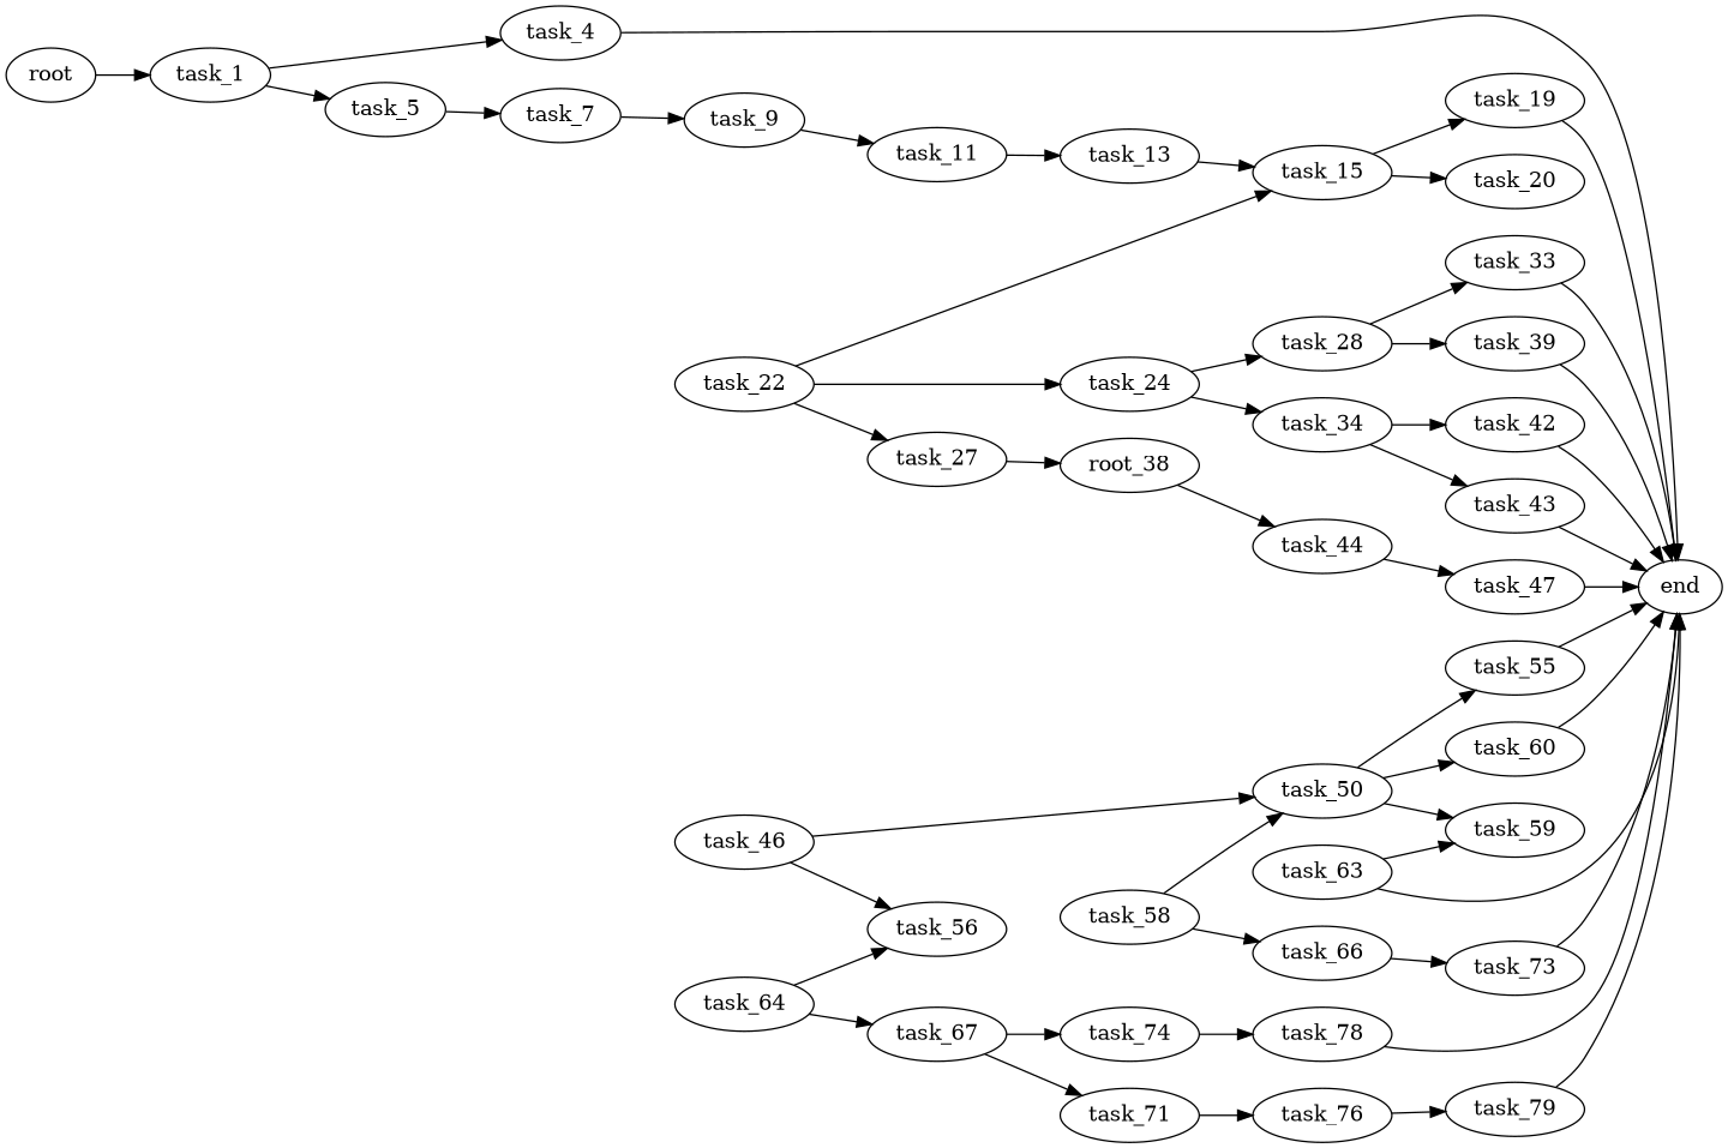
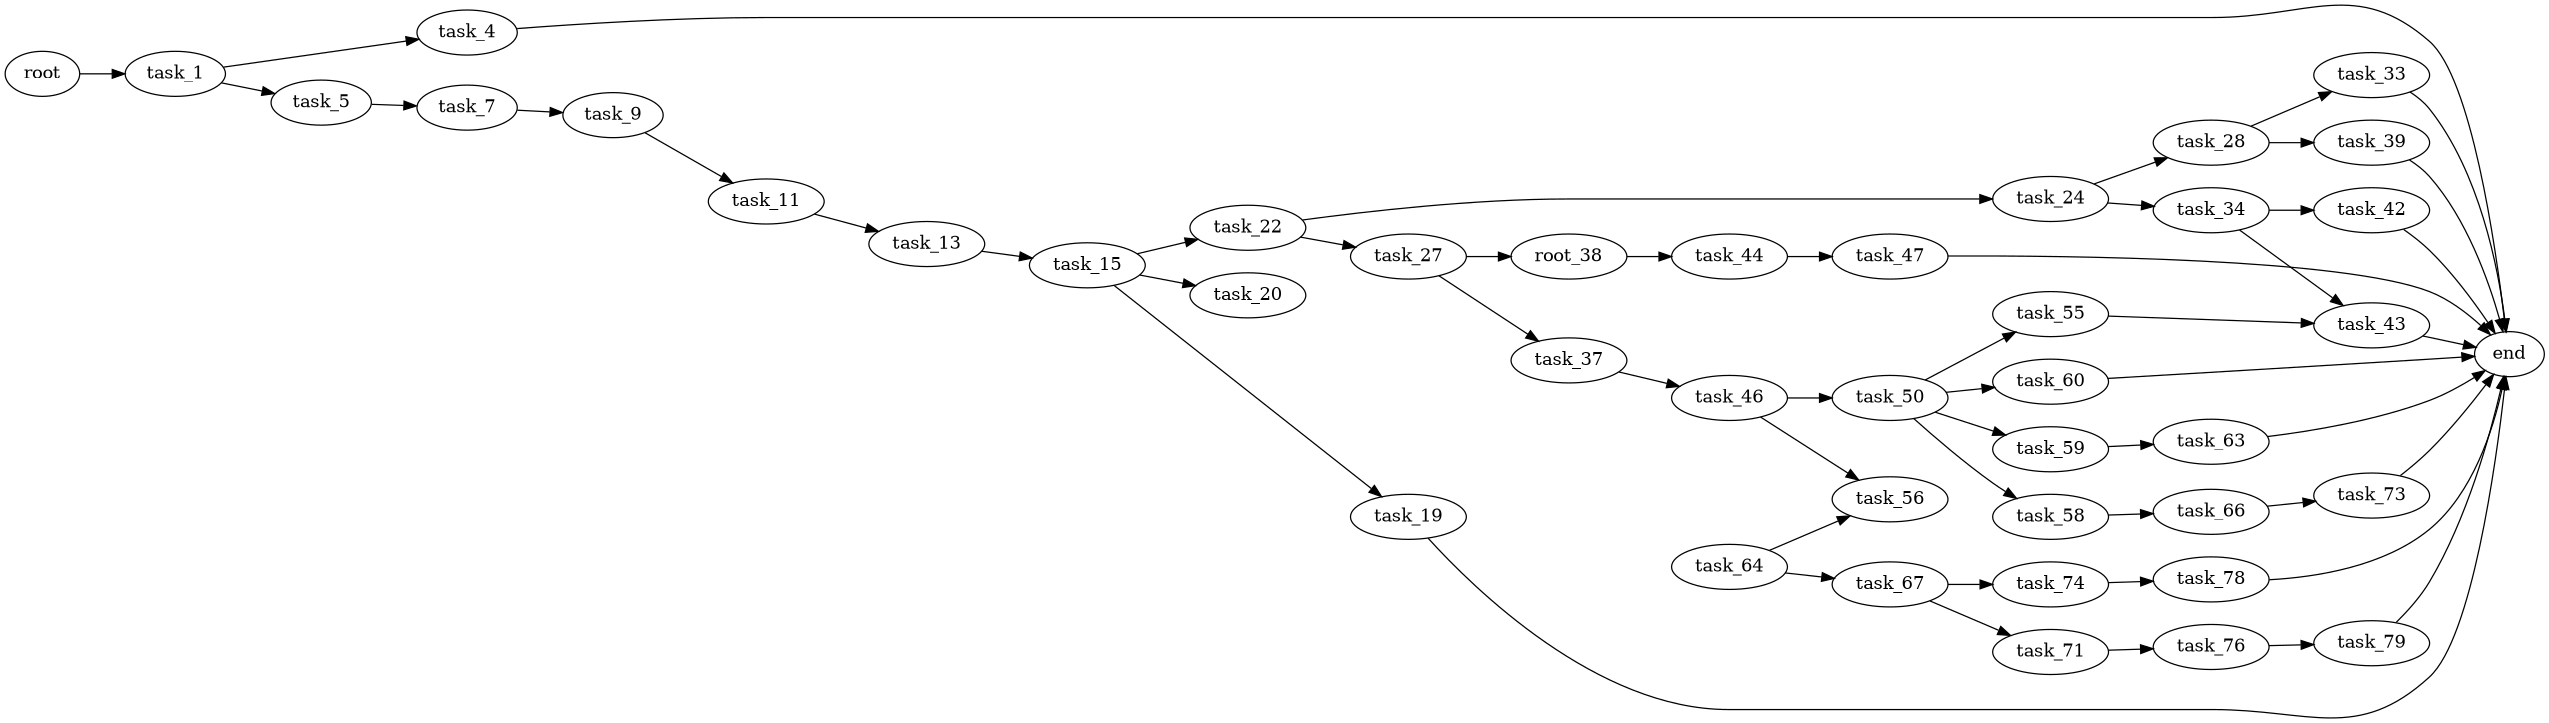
  digraph {
    rankdir=LR
    root
    task_1
    task_4
    task_5
    end
    task_7
    task_9
    task_11
    task_13
    task_15
    task_19
    task_20
    task_22
    task_24
    task_27
    task_28
    task_34
+   task_37
    n19 [label=root_38]
    task_33
    task_39
    task_42
    task_43
    task_46
    task_44
    task_50
    task_56
    task_47
    task_55
    task_58
    task_59
    task_60
    task_66
    task_63
    task_64
    task_67
    task_73
    task_71
    task_74
    n40 [label=task_76]
    task_78
    task_79
    root -> task_1
    task_1 -> task_4
    task_1 -> task_5
    task_4 -> end
    task_5 -> task_7
    task_7 -> task_9
    task_9 -> task_11
    task_11 -> task_13
    task_13 -> task_15
    task_15 -> task_19
    task_15 -> task_20
-   task_22 -> task_15
+   task_15 -> task_22
    task_19 -> end
    task_22 -> task_24
    task_22 -> task_27
    task_24 -> task_28
    task_24 -> task_34
+   task_27 -> task_37
    task_27 -> n19
    task_28 -> task_33
    task_28 -> task_39
    task_34 -> task_42
    task_34 -> task_43
+   task_37 -> task_46
    n19 -> task_44
    task_33 -> end
    task_39 -> end
    task_42 -> end
    task_43 -> end
    task_46 -> task_50
    task_46 -> task_56
    task_44 -> task_47
    task_50 -> task_55
-   task_58 -> task_50
+   task_50 -> task_58
    task_50 -> task_59
    task_50 -> task_60
    task_47 -> end
-   task_55 -> end
+   task_55 -> task_43
    task_58 -> task_66
-   task_63 -> task_59
+   task_59 -> task_63
    task_60 -> end
    task_66 -> task_73
    task_63 -> end
    task_64 -> task_56
    task_64 -> task_67
    task_67 -> task_71
    task_67 -> task_74
    task_73 -> end
    task_71 -> n40
    task_74 -> task_78
    n40 -> task_79
    task_78 -> end
    task_79 -> end
  }
